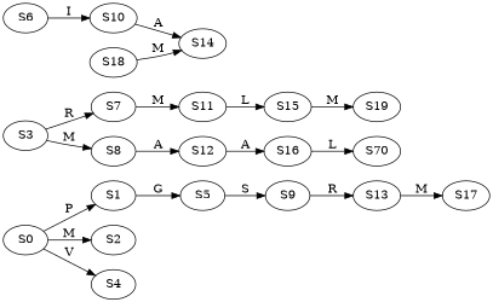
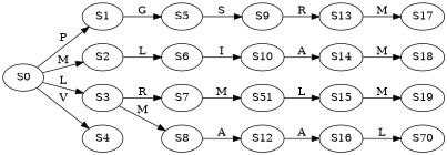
  strict digraph {
    rankdir=LR
    S0
    S1
    S2
    S3
    S4
    S5
    S6
    S7
    S8
    S9
    S10
-   S11
+   S11 [label=S51]
    S12
    S13
    S14
    S15
    S16
    S17
    S18
    S19
    n21 [label=S70]
    S0 -> S1 [label=P]
    S0 -> S2 [label=M]
+   S0 -> S3 [label=L]
    S0 -> S4 [label=V]
    S1 -> S5 [label=G]
+   S2 -> S6 [label=L]
    S3 -> S7 [label=R]
    S3 -> S8 [label=M]
    S5 -> S9 [label=S]
    S6 -> S10 [label=I]
    S7 -> S11 [label=M]
    S8 -> S12 [label=A]
    S9 -> S13 [label=R]
    S10 -> S14 [label=A]
    S11 -> S15 [label=L]
    S12 -> S16 [label=A]
    S13 -> S17 [label=M]
-   S18 -> S14 [label=M]
+   S14 -> S18 [label=M]
    S15 -> S19 [label=M]
    S16 -> n21 [label=L]
  }
